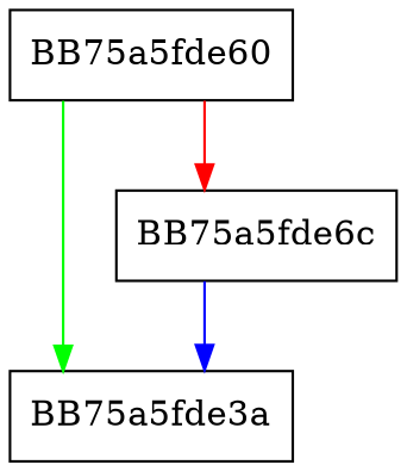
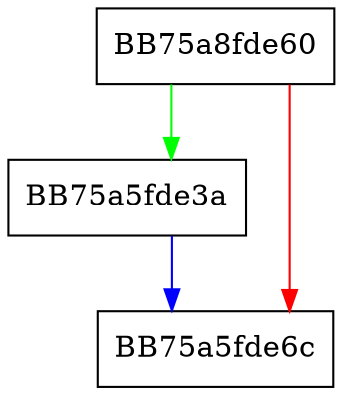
  digraph {
    splines=ortho
    node [shape=box]
    n1 [label=BB75a5fde3a]
-   BB75a5fde60
+   BB75a5fde60 [label=BB75a8fde60]
    BB75a5fde6c
    BB75a5fde60 -> n1 [color=green]
    BB75a5fde60 -> BB75a5fde6c [color=red]
-   BB75a5fde6c -> n1 [color=blue]
+   n1 -> BB75a5fde6c [color=blue]
  }
